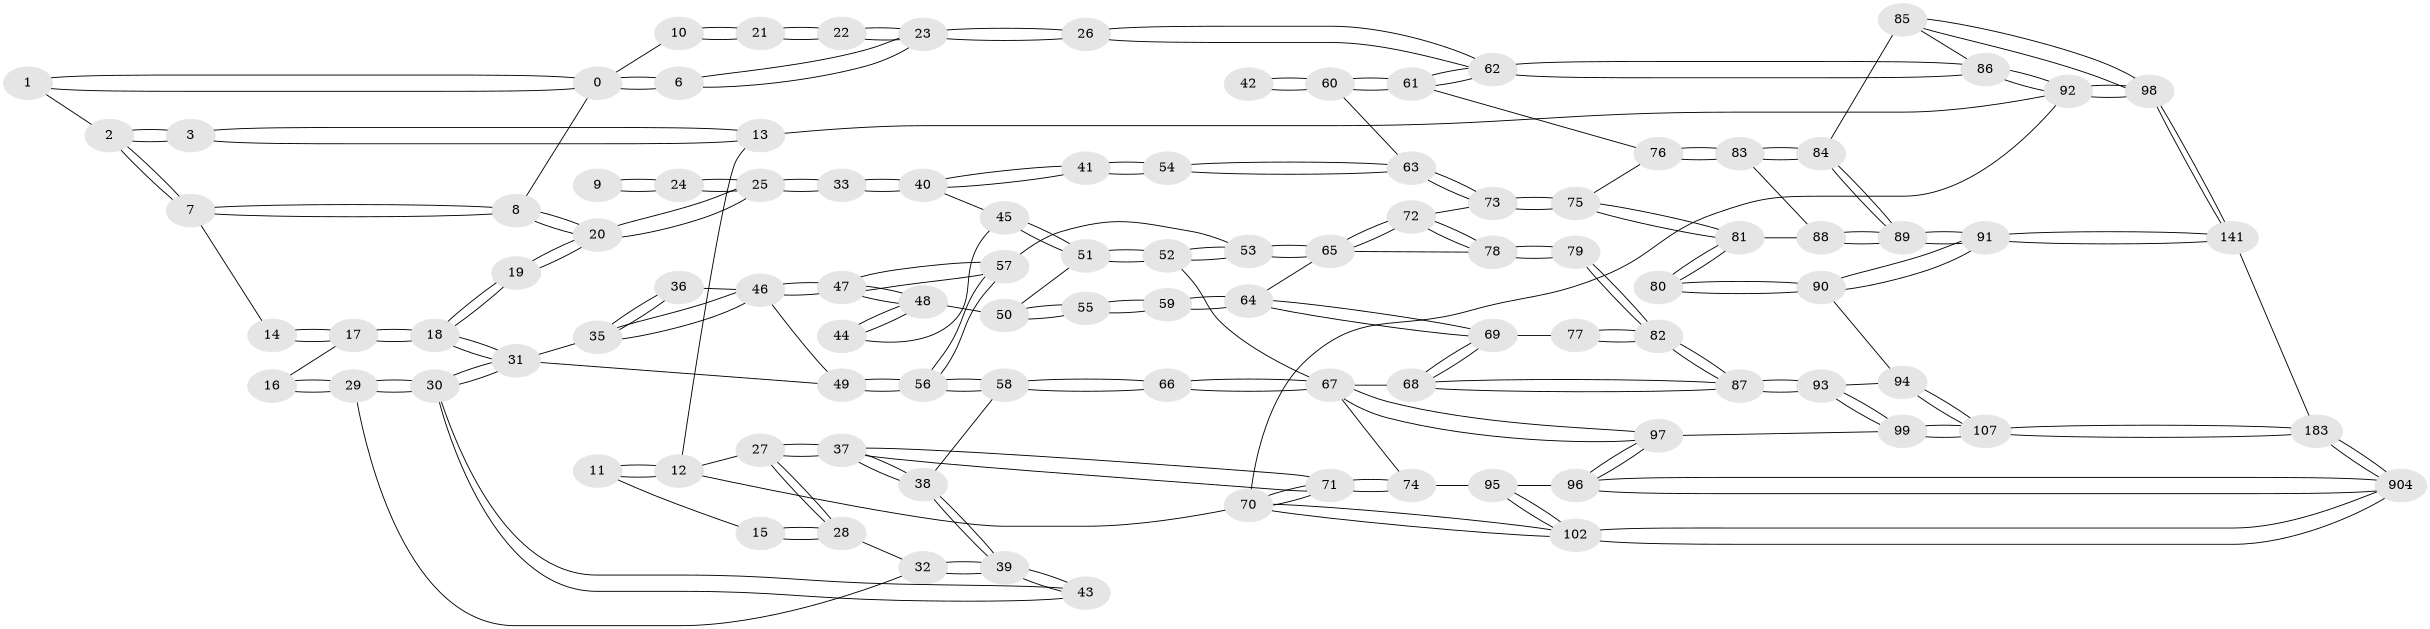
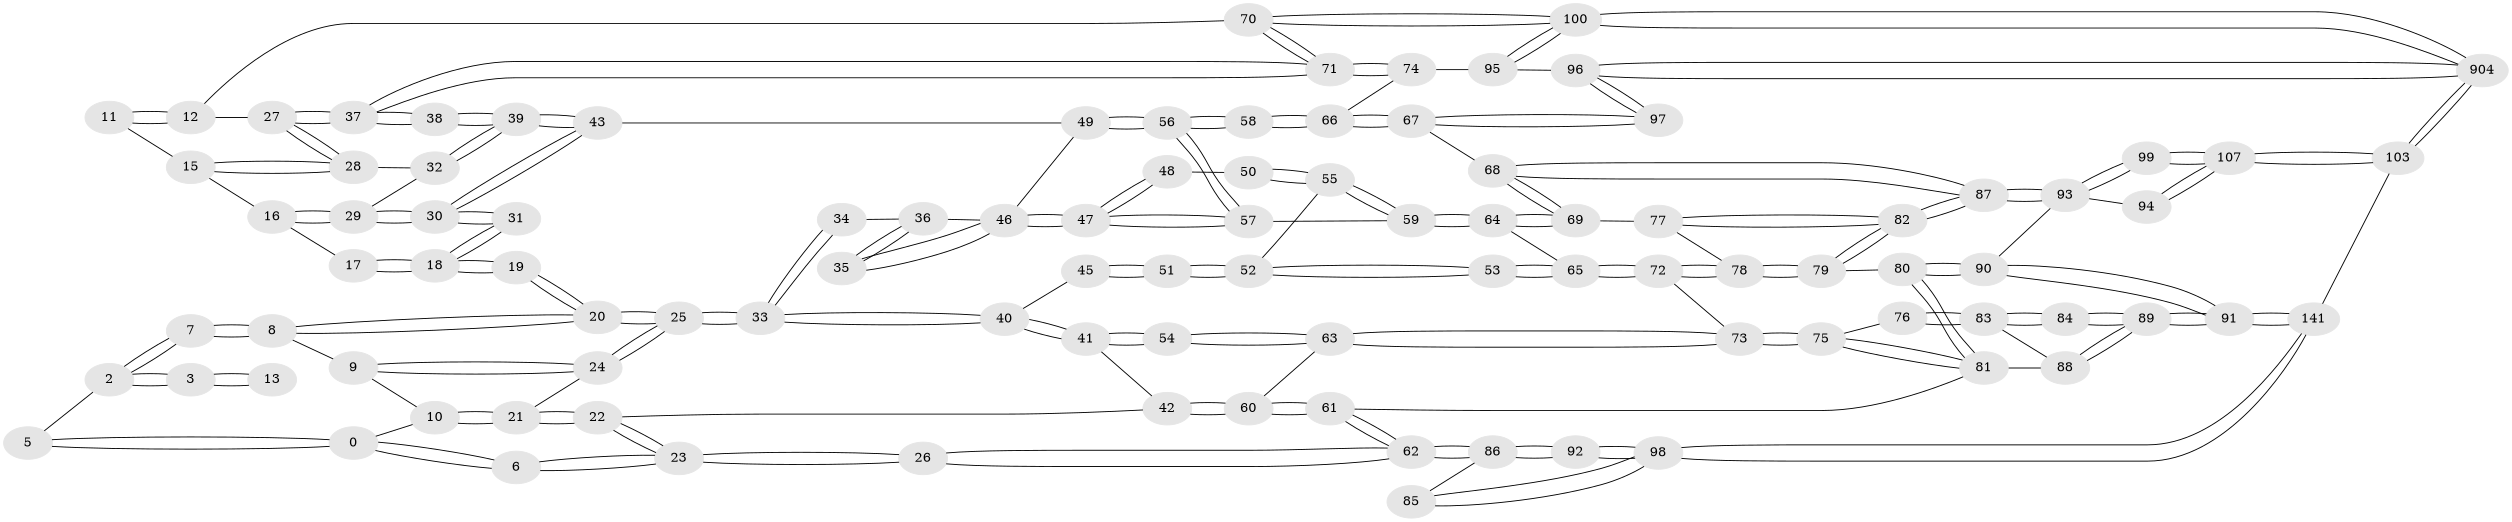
  graph {
    rankdir=LR
    node [color=gray90 style=filled]
-   1
+   1 [label=5]
    2
    n3 [label=0]
    3
    7
    6
    10
    13
    8
-   14
    92
    23
    21
    26
    9
    20
    17
    24
    25
    22
    11
    12
    15
    27
    70
    16
    28
    37
    71
-   100 [label=102]
+   100
    62
    98
    18
    29
    32
    30
    19
    31
    35
    33
    42
    60
+   34
    40
    86
    38
    39
    43
    49
    36
    46
    41
    45
    47
-   44
    48
    58
    74
    66
    54
    51
    63
    61
    56
    50
    52
    57
    59
    55
    53
    65
    72
    73
    64
    67
    69
    76
    83
    75
    77
    78
    68
    97
    95
    87
    99
    93
    82
    n89 [label=904]
    79
    81
    96
    88
    84
    80
    90
    91
    94
    89
    85
    n101 [label=141]
    n102 [label=107]
-   103 [label=183]
+   103
    1 -- 2
    1 -- n3
    1 -- n3
    2 -- 3
    2 -- 3
    2 -- 7
    2 -- 7
    n3 -- 6
    n3 -- 6
    n3 -- 10
    3 -- 13
    3 -- 13
    7 -- 8
    7 -- 8
-   7 -- 14
    6 -- 23
    6 -- 23
    10 -- 21
    10 -- 21
-   13 -- 92
-   8 -- n3
+   8 -- 9
    8 -- 20
    8 -- 20
-   14 -- 17
-   14 -- 17
    92 -- 98
    92 -- 98
    23 -- 26
    23 -- 26
+   21 -- 24
    21 -- 22
    21 -- 22
    26 -- 62
    26 -- 62
+   9 -- 10
    9 -- 24
    9 -- 24
    20 -- 25
    20 -- 25
    17 -- 18
    17 -- 18
    24 -- 25
    24 -- 25
    25 -- 33
    25 -- 33
    22 -- 23
    22 -- 23
+   22 -- 42
    11 -- 12
    11 -- 12
    11 -- 15
-   12 -- 13
    12 -- 27
    12 -- 70
+   15 -- 16
    15 -- 28
    15 -- 28
    27 -- 28
    27 -- 28
    27 -- 37
    27 -- 37
-   70 -- 92
    70 -- 71
    70 -- 71
    70 -- 100
    70 -- 100
    16 -- 17
    16 -- 29
    16 -- 29
    28 -- 32
    37 -- 71
    37 -- 71
    37 -- 38
    37 -- 38
    71 -- 74
    71 -- 74
    100 -- n89
    100 -- n89
    62 -- 86
    62 -- 86
    98 -- n101
    98 -- n101
    18 -- 19
    18 -- 19
    18 -- 31
    18 -- 31
    29 -- 32
    29 -- 30
    29 -- 30
    32 -- 39
    32 -- 39
    30 -- 31
    30 -- 31
    30 -- 43
    30 -- 43
    19 -- 20
    19 -- 20
-   31 -- 35
    35 -- 36
    35 -- 36
    35 -- 46
    35 -- 46
+   33 -- 34
+   33 -- 34
    33 -- 40
    33 -- 40
    42 -- 60
    42 -- 60
    60 -- 63
    60 -- 61
    60 -- 61
+   34 -- 36
    40 -- 41
    40 -- 41
    40 -- 45
    86 -- 92
    86 -- 92
    38 -- 39
    38 -- 39
-   38 -- 58
    39 -- 43
    39 -- 43
-   31 -- 49
+   43 -- 49
    49 -- 56
    49 -- 56
    36 -- 46
    46 -- 49
    46 -- 47
    46 -- 47
+   41 -- 42
    41 -- 54
    41 -- 54
    45 -- 51
    45 -- 51
    47 -- 48
    47 -- 48
    47 -- 57
    47 -- 57
-   44 -- 45
-   44 -- 48
-   44 -- 48
    48 -- 50
    58 -- 66
    58 -- 66
    74 -- 95
-   67 -- 74
+   66 -- 74
    66 -- 67
    66 -- 67
    54 -- 63
    54 -- 63
    51 -- 52
    51 -- 52
    63 -- 73
    63 -- 73
    61 -- 62
    61 -- 62
-   61 -- 76
+   61 -- 81
    56 -- 58
    56 -- 58
    56 -- 57
    56 -- 57
-   50 -- 51
    50 -- 55
    50 -- 55
-   52 -- 67
+   52 -- 55
    52 -- 53
    52 -- 53
-   57 -- 53
+   57 -- 59
    59 -- 64
    59 -- 64
    55 -- 59
    55 -- 59
    53 -- 65
    53 -- 65
    65 -- 72
    65 -- 72
    72 -- 73
    72 -- 78
    72 -- 78
    73 -- 75
    73 -- 75
    64 -- 65
    64 -- 69
    64 -- 69
    67 -- 68
    67 -- 97
    67 -- 97
    69 -- 77
    76 -- 83
    76 -- 83
    83 -- 88
    83 -- 84
    83 -- 84
    75 -- 76
    75 -- 81
    75 -- 81
-   65 -- 78
+   77 -- 78
    77 -- 82
    77 -- 82
    78 -- 79
    78 -- 79
    68 -- 69
    68 -- 69
    68 -- 87
    68 -- 87
-   97 -- 99
    95 -- 100
    95 -- 100
    95 -- 96
    87 -- 93
    87 -- 93
    99 -- n102
    99 -- n102
    93 -- 99
    93 -- 99
    93 -- 94
    82 -- 87
    82 -- 87
    79 -- 82
    79 -- 82
+   79 -- 80
    81 -- 88
    96 -- 97
    96 -- 97
    96 -- n89
    96 -- n89
    88 -- 89
    88 -- 89
    84 -- 89
    84 -- 89
-   84 -- 85
    80 -- 81
    80 -- 81
    80 -- 90
    80 -- 90
    90 -- 91
    90 -- 91
-   90 -- 94
+   90 -- 93
    91 -- n101
    91 -- n101
    94 -- n102
    94 -- n102
    89 -- 91
    89 -- 91
    85 -- 98
    85 -- 98
    85 -- 86
    n101 -- 103
    n102 -- 103
    n102 -- 103
    103 -- n89
    103 -- n89
  }
